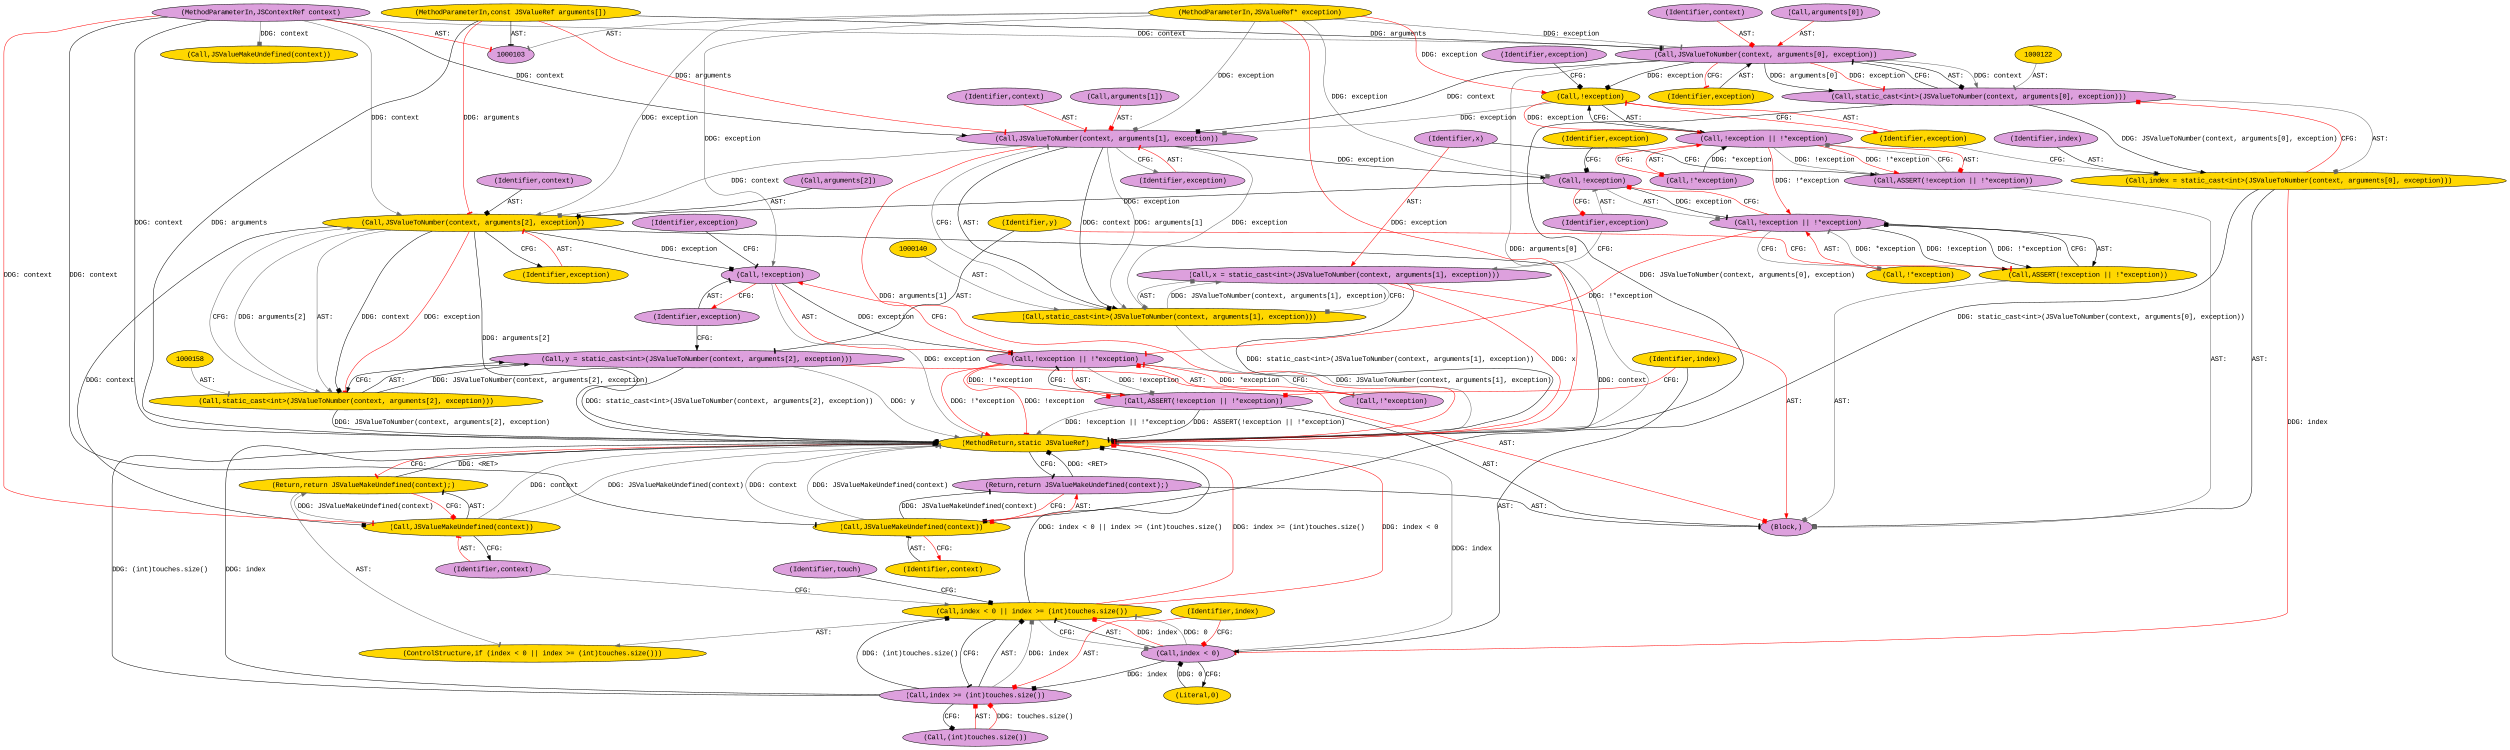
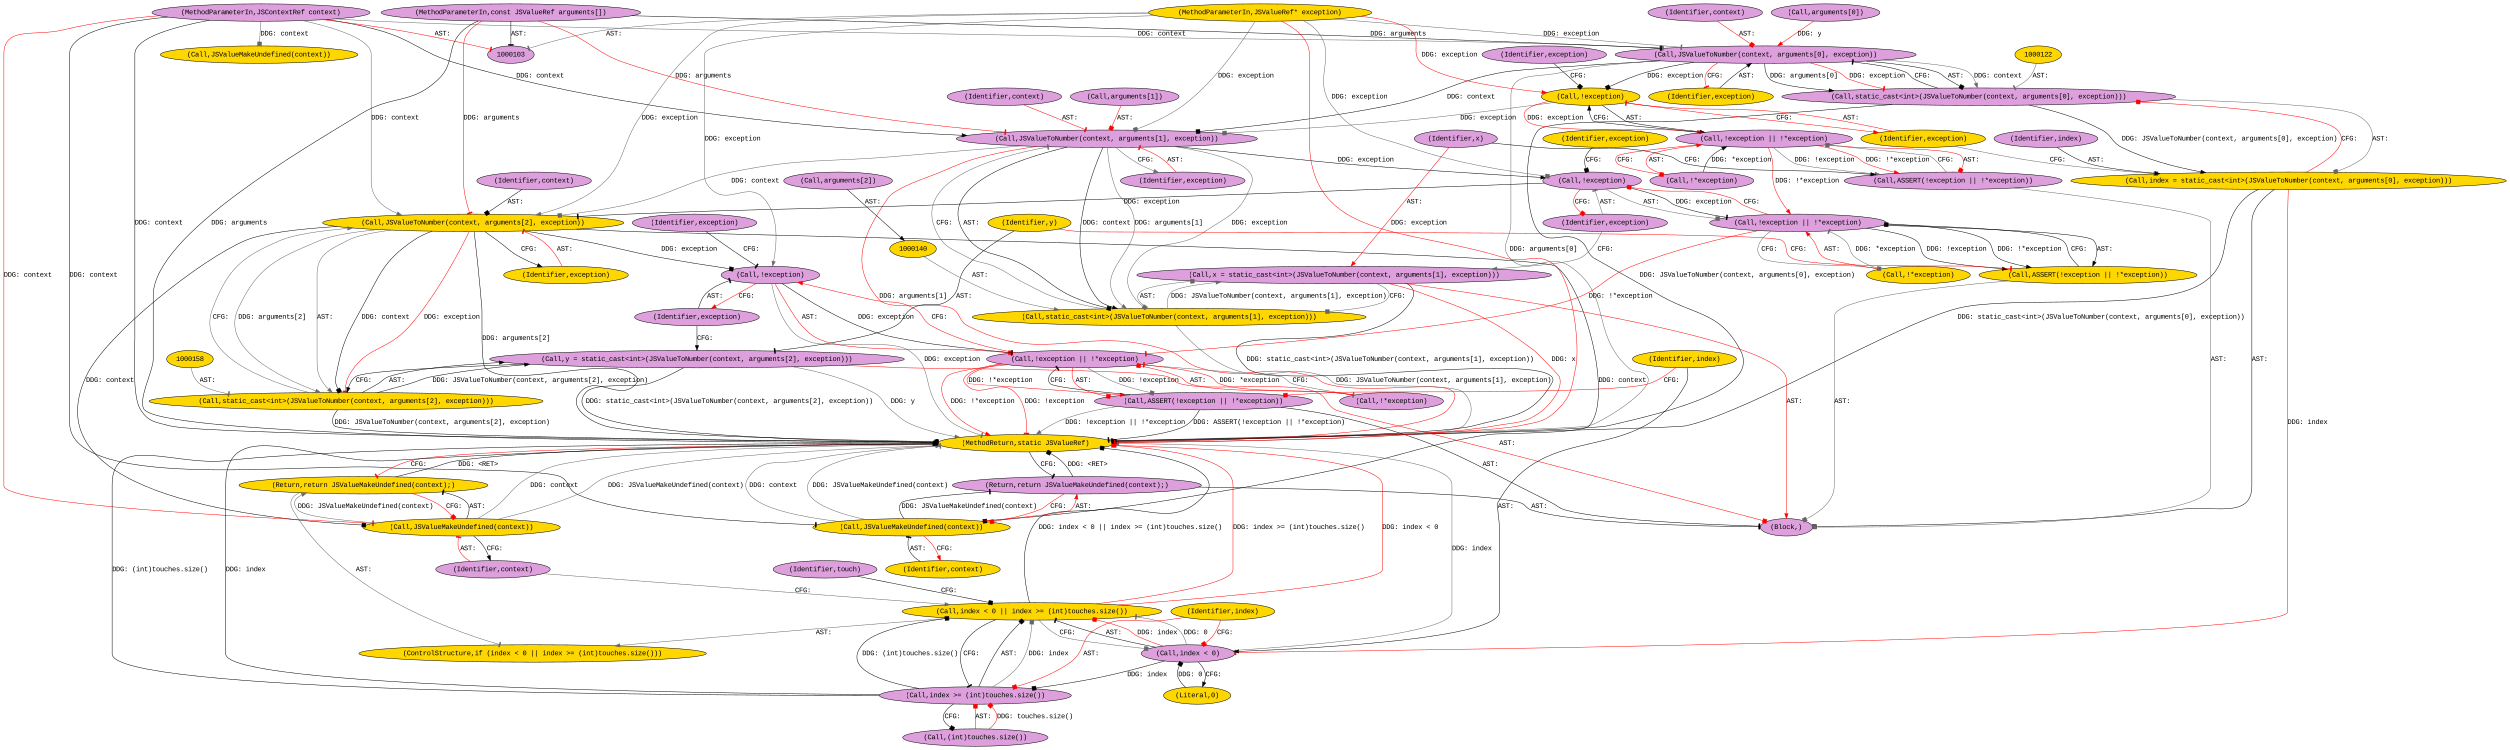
  digraph {
    fontname="Liberation Mono"
    node [fillcolor=plum fontname="Liberation Mono" style=filled]
    edge [arrowhead=box color=black fontname="Liberation Mono"]
    n1 [label="(Call,JSValueToNumber(context, arguments[0], exception))"]
    n2 [label="(Call,static_cast<int>(JSValueToNumber(context, arguments[0], exception)))"]
    n3 [fillcolor=gold label="(Call,!exception)"]
    n4 [label="(Call,JSValueToNumber(context, arguments[1], exception))"]
    n5 [fillcolor=gold label="(Identifier,exception)"]
    n6 [fillcolor=gold label="(MethodReturn,static JSValueRef)"]
    n7 [fillcolor=gold label="(Call,index = static_cast<int>(JSValueToNumber(context, arguments[0], exception)))"]
    n8 [label="(Call,!exception || !*exception)"]
    n9 [fillcolor=gold label="(Identifier,exception)"]
    n10 [fillcolor=gold label="(Call,JSValueToNumber(context, arguments[2], exception))"]
    n11 [label="(Call,!exception)"]
    n12 [fillcolor=gold label="(Call,static_cast<int>(JSValueToNumber(context, arguments[1], exception)))"]
    n13 [label="(Identifier,exception)"]
    n14 [fillcolor=gold label="(Return,return JSValueMakeUndefined(context);)"]
    n15 [label="(Return,return JSValueMakeUndefined(context);)"]
    n16 [label="(MethodParameterIn,JSContextRef context)"]
    n17 [fillcolor=gold label="(Call,JSValueMakeUndefined(context))"]
    n18 [fillcolor=gold label="(Call,JSValueMakeUndefined(context))"]
    n19 [fillcolor=gold label="(Call,JSValueMakeUndefined(context))"]
    1000103
    n21 [label="(Call,!exception)"]
    n22 [fillcolor=gold label="(Call,static_cast<int>(JSValueToNumber(context, arguments[2], exception)))"]
    n23 [fillcolor=gold label="(Identifier,exception)"]
    n24 [label="(Identifier,context)"]
    n25 [fillcolor=gold label="(Identifier,context)"]
-   n26 [fillcolor=gold label="(MethodParameterIn,const JSValueRef arguments[])"]
+   n26 [label="(MethodParameterIn,const JSValueRef arguments[])"]
    n27 [fillcolor=gold label="(MethodParameterIn,JSValueRef* exception)"]
    n28 [label="(Call,!exception || !*exception)"]
    n29 [label="(Identifier,exception)"]
    n30 [label="(Call,!exception || !*exception)"]
    n31 [label="(Identifier,exception)"]
    n32 [label="(Call,index < 0)"]
    n33 [label="(Block,)"]
    n34 [fillcolor=gold label="(Call,index < 0 || index >= (int)touches.size())"]
    n35 [label="(Call,index >= (int)touches.size())"]
    n36 [fillcolor=gold label="(Literal,0)"]
    n37 [fillcolor=gold label="(ControlStructure,if (index < 0 || index >= (int)touches.size()))"]
    n38 [label="(Call,(int)touches.size())"]
    n39 [label="(Call,ASSERT(!exception || !*exception))"]
    n40 [label="(Call,!*exception)"]
    n41 [fillcolor=gold label="(Call,ASSERT(!exception || !*exception))"]
    n42 [fillcolor=gold label="(Call,!*exception)"]
    n43 [label="(Call,ASSERT(!exception || !*exception))"]
    n44 [label="(Call,!*exception)"]
    n45 [label="(Call,x = static_cast<int>(JSValueToNumber(context, arguments[1], exception)))"]
    n46 [label="(Call,y = static_cast<int>(JSValueToNumber(context, arguments[2], exception)))"]
    n47 [fillcolor=gold label="(Identifier,index)"]
    n48 [label="(Call,arguments[1])"]
    n49 [label="(Identifier,exception)"]
    n50 [label="(Identifier,index)"]
    n51 [label="(Call,arguments[2])"]
    n52 [fillcolor=gold label="(Identifier,y)"]
    n53 [label="(Identifier,context)"]
    n54 [label="(Identifier,exception)"]
    n55 [label="(Identifier,x)"]
    n56 [label="(Identifier,context)"]
    n57 [label="(Identifier,context)"]
    n58 [fillcolor=gold label="(Identifier,index)"]
    n59 [fillcolor=gold label="(Identifier,exception)"]
    n60 [label="(Call,arguments[0])"]
    n61 [label="(Identifier,touch)"]
    1000122 [fillcolor=gold]
    1000140 [fillcolor=gold]
    1000158 [fillcolor=gold]
    n1 -> n2 [label="AST: "]
    n1 -> n2 [arrowhead=normal color=gray40 label="DDG: context"]
    n1 -> n2 [arrowhead=normal label="DDG: arguments[0]"]
    n1 -> n2 [arrowhead=tee color=red label="DDG: exception"]
    n1 -> n3 [label="DDG: exception"]
    n1 -> n4 [label="DDG: context"]
    n1 -> n5 [arrowhead=tee color=red label="CFG: "]
    n1 -> n6 [arrowhead=normal color=gray40 label="DDG: arguments[0]"]
    n2 -> n1 [arrowhead=tee label="CFG: "]
    n2 -> n6 [arrowhead=normal label="DDG: JSValueToNumber(context, arguments[0], exception)"]
    n2 -> n7 [color=gray40 label="AST: "]
    n2 -> n7 [arrowhead=normal label="DDG: JSValueToNumber(context, arguments[0], exception)"]
    n3 -> n4 [color=gray40 label="DDG: exception"]
    n3 -> n8 [arrowhead=normal label="AST: "]
    n3 -> n8 [arrowhead=normal color=red label="DDG: exception"]
    n3 -> n9 [arrowhead=normal color=red label="CFG: "]
    n4 -> n6 [arrowhead=normal color=red label="DDG: arguments[1]"]
    n4 -> n10 [color=gray40 label="DDG: context"]
    n4 -> n11 [arrowhead=normal label="DDG: exception"]
    n4 -> n12 [label="AST: "]
    n4 -> n12 [arrowhead=normal label="DDG: context"]
    n4 -> n12 [arrowhead=normal color=gray40 label="DDG: arguments[1]"]
    n4 -> n12 [color=gray40 label="DDG: exception"]
    n4 -> n13 [arrowhead=normal color=gray40 label="CFG: "]
    n5 -> n1 [arrowhead=normal label="AST: "]
    n6 -> n14 [arrowhead=tee color=red label="CFG: "]
    n6 -> n15 [arrowhead=tee label="CFG: "]
    n7 -> n2 [color=red label="CFG: "]
    n7 -> n6 [arrowhead=tee label="DDG: static_cast<int>(JSValueToNumber(context, arguments[0], exception))"]
    n7 -> n32 [arrowhead=tee color=red label="DDG: index"]
    n7 -> n33 [label="AST: "]
    n8 -> n3 [arrowhead=normal label="CFG: "]
    n8 -> n28 [arrowhead=normal color=red label="DDG: !*exception"]
    n8 -> n39 [color=red label="AST: "]
    n8 -> n39 [arrowhead=normal color=gray40 label="DDG: !exception"]
    n8 -> n39 [arrowhead=normal color=red label="DDG: !*exception"]
    n8 -> n40 [color=red label="CFG: "]
    n9 -> n3 [arrowhead=tee color=red label="AST: "]
    n9 -> n7 [color=gray40 label="CFG: "]
    n10 -> n6 [label="DDG: arguments[2]"]
    n10 -> n17 [label="DDG: context"]
    n10 -> n18 [label="DDG: context"]
    n10 -> n21 [label="DDG: exception"]
    n10 -> n22 [arrowhead=normal color=gray40 label="AST: "]
    n10 -> n22 [label="DDG: context"]
    n10 -> n22 [arrowhead=normal color=gray40 label="DDG: arguments[2]"]
    n10 -> n22 [arrowhead=tee color=red label="DDG: exception"]
    n10 -> n23 [arrowhead=normal label="CFG: "]
    n11 -> n10 [arrowhead=tee label="DDG: exception"]
    n11 -> n28 [color=gray40 label="AST: "]
    n11 -> n28 [arrowhead=tee label="DDG: exception"]
    n11 -> n29 [color=red label="CFG: "]
    n12 -> n4 [arrowhead=tee color=gray40 label="CFG: "]
    n12 -> n6 [color=gray40 label="DDG: JSValueToNumber(context, arguments[1], exception)"]
    n12 -> n45 [color=gray40 label="AST: "]
    n12 -> n45 [arrowhead=normal color=gray40 label="DDG: JSValueToNumber(context, arguments[1], exception)"]
    n13 -> n4 [arrowhead=tee color=red label="AST: "]
    n14 -> n6 [label="DDG: <RET>"]
    n14 -> n17 [color=red label="CFG: "]
    n14 -> n37 [arrowhead=tee color=gray40 label="AST: "]
    n15 -> n6 [label="DDG: <RET>"]
    n15 -> n18 [color=red label="CFG: "]
    n15 -> n33 [arrowhead=tee label="AST: "]
    n16 -> n1 [color=gray40 label="DDG: context"]
    n16 -> n4 [arrowhead=normal label="DDG: context"]
    n16 -> n6 [arrowhead=tee label="DDG: context"]
    n16 -> n10 [arrowhead=normal color=gray40 label="DDG: context"]
    n16 -> n17 [arrowhead=tee color=red label="DDG: context"]
    n16 -> n18 [arrowhead=tee label="DDG: context"]
    n16 -> n19 [color=gray40 label="DDG: context"]
    n16 -> 1000103 [arrowhead=tee color=red label="AST: "]
    n17 -> n6 [arrowhead=tee color=gray40 label="DDG: context"]
    n17 -> n6 [arrowhead=normal color=gray40 label="DDG: JSValueMakeUndefined(context)"]
    n17 -> n14 [arrowhead=tee label="AST: "]
    n17 -> n14 [arrowhead=normal color=gray40 label="DDG: JSValueMakeUndefined(context)"]
    n17 -> n24 [arrowhead=normal label="CFG: "]
    n18 -> n6 [arrowhead=normal color=gray40 label="DDG: context"]
    n18 -> n6 [arrowhead=tee color=gray40 label="DDG: JSValueMakeUndefined(context)"]
    n18 -> n15 [arrowhead=normal color=red label="AST: "]
    n18 -> n15 [arrowhead=tee label="DDG: JSValueMakeUndefined(context)"]
    n18 -> n25 [arrowhead=normal color=red label="CFG: "]
    n21 -> n6 [arrowhead=tee color=gray40 label="DDG: exception"]
    n21 -> n30 [color=red label="AST: "]
    n21 -> n30 [arrowhead=tee label="DDG: exception"]
    n21 -> n31 [arrowhead=normal color=red label="CFG: "]
    n22 -> n6 [arrowhead=tee label="DDG: JSValueToNumber(context, arguments[2], exception)"]
    n22 -> n10 [arrowhead=normal color=gray40 label="CFG: "]
    n22 -> n46 [arrowhead=normal label="AST: "]
    n22 -> n46 [arrowhead=normal label="DDG: JSValueToNumber(context, arguments[2], exception)"]
    n23 -> n10 [arrowhead=tee color=red label="AST: "]
    n24 -> n17 [arrowhead=tee color=red label="AST: "]
    n24 -> n34 [arrowhead=normal color=gray40 label="CFG: "]
    n25 -> n18 [arrowhead=tee label="AST: "]
    n26 -> n1 [arrowhead=tee label="DDG: arguments"]
    n26 -> n4 [arrowhead=tee color=red label="DDG: arguments"]
    n26 -> n6 [label="DDG: arguments"]
    n26 -> n10 [arrowhead=tee color=red label="DDG: arguments"]
    n26 -> 1000103 [arrowhead=tee label="AST: "]
    n27 -> n1 [arrowhead=tee color=gray40 label="DDG: exception"]
    n27 -> n3 [arrowhead=normal color=red label="DDG: exception"]
    n27 -> n4 [color=gray40 label="DDG: exception"]
    n27 -> n6 [arrowhead=tee color=red label="DDG: exception"]
    n27 -> n10 [arrowhead=normal color=gray40 label="DDG: exception"]
    n27 -> n11 [color=gray40 label="DDG: exception"]
    n27 -> 1000103 [arrowhead=tee color=gray40 label="AST: "]
    n27 -> n21 [arrowhead=normal color=gray40 label="DDG: exception"]
    n28 -> n11 [color=red label="CFG: "]
    n28 -> n30 [arrowhead=tee color=red label="DDG: !*exception"]
    n28 -> n41 [arrowhead=normal label="AST: "]
    n28 -> n41 [arrowhead=normal label="DDG: !exception"]
    n28 -> n41 [arrowhead=normal label="DDG: !*exception"]
    n28 -> n42 [color=gray40 label="CFG: "]
    n29 -> n11 [arrowhead=tee color=gray40 label="AST: "]
    n29 -> n45 [arrowhead=normal color=gray40 label="CFG: "]
    n30 -> n6 [arrowhead=normal color=red label="DDG: !*exception"]
    n30 -> n6 [arrowhead=tee color=red label="DDG: !exception"]
    n30 -> n21 [arrowhead=normal color=red label="CFG: "]
    n30 -> n43 [color=red label="AST: "]
    n30 -> n43 [color=gray40 label="DDG: !exception"]
    n30 -> n43 [arrowhead=normal color=red label="DDG: !*exception"]
    n30 -> n44 [arrowhead=tee color=gray40 label="CFG: "]
    n31 -> n21 [arrowhead=tee label="AST: "]
    n31 -> n46 [arrowhead=normal label="CFG: "]
    n32 -> n6 [arrowhead=normal color=gray40 label="DDG: index"]
    n32 -> n34 [arrowhead=tee label="AST: "]
    n32 -> n34 [color=red label="DDG: index"]
    n32 -> n34 [arrowhead=tee color=gray40 label="DDG: 0"]
    n32 -> n35 [label="DDG: index"]
    n32 -> n36 [arrowhead=normal label="CFG: "]
    n34 -> n6 [label="DDG: index < 0 || index >= (int)touches.size()"]
    n34 -> n6 [arrowhead=normal color=red label="DDG: index >= (int)touches.size()"]
    n34 -> n6 [color=red label="DDG: index < 0"]
    n34 -> n32 [color=gray40 label="CFG: "]
    n34 -> n35 [arrowhead=tee label="CFG: "]
    n34 -> n37 [arrowhead=normal color=gray40 label="AST: "]
    n35 -> n6 [arrowhead=normal label="DDG: index"]
    n35 -> n6 [label="DDG: (int)touches.size()"]
    n35 -> n34 [label="AST: "]
    n35 -> n34 [color=gray40 label="DDG: index"]
    n35 -> n34 [label="DDG: (int)touches.size()"]
    n35 -> n38 [label="CFG: "]
    n36 -> n32 [label="DDG: 0"]
    n38 -> n35 [color=red label="AST: "]
    n38 -> n35 [color=red label="DDG: touches.size()"]
    n39 -> n8 [color=gray40 label="CFG: "]
    n39 -> n33 [color=gray40 label="AST: "]
    n40 -> n8 [arrowhead=normal color=red label="AST: "]
    n40 -> n8 [arrowhead=normal label="DDG: *exception"]
    n41 -> n28 [label="CFG: "]
    n41 -> n33 [color=gray40 label="AST: "]
    n42 -> n28 [arrowhead=normal color=red label="AST: "]
    n42 -> n28 [arrowhead=tee color=gray40 label="DDG: *exception"]
    n43 -> n6 [arrowhead=normal color=gray40 label="DDG: !exception || !*exception"]
    n43 -> n6 [arrowhead=tee label="DDG: ASSERT(!exception || !*exception)"]
    n43 -> n30 [arrowhead=tee label="CFG: "]
    n43 -> n33 [arrowhead=tee label="AST: "]
    n44 -> n30 [color=red label="AST: "]
    n44 -> n30 [arrowhead=tee color=red label="DDG: *exception"]
    n45 -> n6 [label="DDG: static_cast<int>(JSValueToNumber(context, arguments[1], exception))"]
    n45 -> n6 [arrowhead=tee color=red label="DDG: x"]
    n45 -> n12 [color=gray40 label="CFG: "]
    n45 -> n33 [arrowhead=normal color=red label="AST: "]
    n46 -> n6 [arrowhead=tee label="DDG: static_cast<int>(JSValueToNumber(context, arguments[2], exception))"]
    n46 -> n6 [arrowhead=normal color=gray40 label="DDG: y"]
    n46 -> n22 [arrowhead=normal label="CFG: "]
    n46 -> n33 [color=red label="AST: "]
    n47 -> n32 [arrowhead=normal label="AST: "]
    n47 -> n43 [color=red label="CFG: "]
    n48 -> n4 [color=red label="AST: "]
    n49 -> n21 [arrowhead=tee label="CFG: "]
    n50 -> n7 [arrowhead=normal label="AST: "]
-   n51 -> n10 [arrowhead=normal label="AST: "]
+   n51 -> 1000140 [arrowhead=normal label="AST: "]
    n52 -> n41 [arrowhead=tee color=red label="CFG: "]
    n52 -> n46 [arrowhead=tee label="AST: "]
    n53 -> n4 [arrowhead=tee color=red label="AST: "]
    n54 -> n3 [label="CFG: "]
    n55 -> n39 [arrowhead=normal label="CFG: "]
    n55 -> n45 [arrowhead=normal color=red label="AST: "]
    n56 -> n10 [label="AST: "]
    n57 -> n1 [color=red label="AST: "]
    n58 -> n32 [color=red label="CFG: "]
    n58 -> n35 [color=red label="AST: "]
    n59 -> n11 [label="CFG: "]
-   n60 -> n1 [arrowhead=normal color=red label="AST: "]
+   n60 -> n1 [arrowhead=normal color=red label="DDG: y"]
    n61 -> n34 [label="CFG: "]
    1000122 -> n2 [arrowhead=tee color=gray40 label="AST: "]
    1000140 -> n12 [arrowhead=normal color=gray40 label="AST: "]
    1000158 -> n22 [arrowhead=tee color=gray40 label="AST: "]
  }
